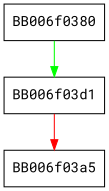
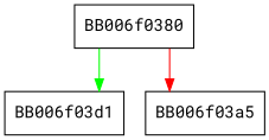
  digraph {
    fontname="Roboto Mono"
    splines=ortho
    node [fontname="Roboto Mono" shape=box]
    edge [fontname="Roboto Mono"]
    n1 [label=BB006f03d1]
    BB006f0380
    BB006f03a5
    BB006f0380 -> n1 [color=green]
-   n1 -> BB006f03a5 [color=red]
+   BB006f0380 -> BB006f03a5 [color=red]
  }
